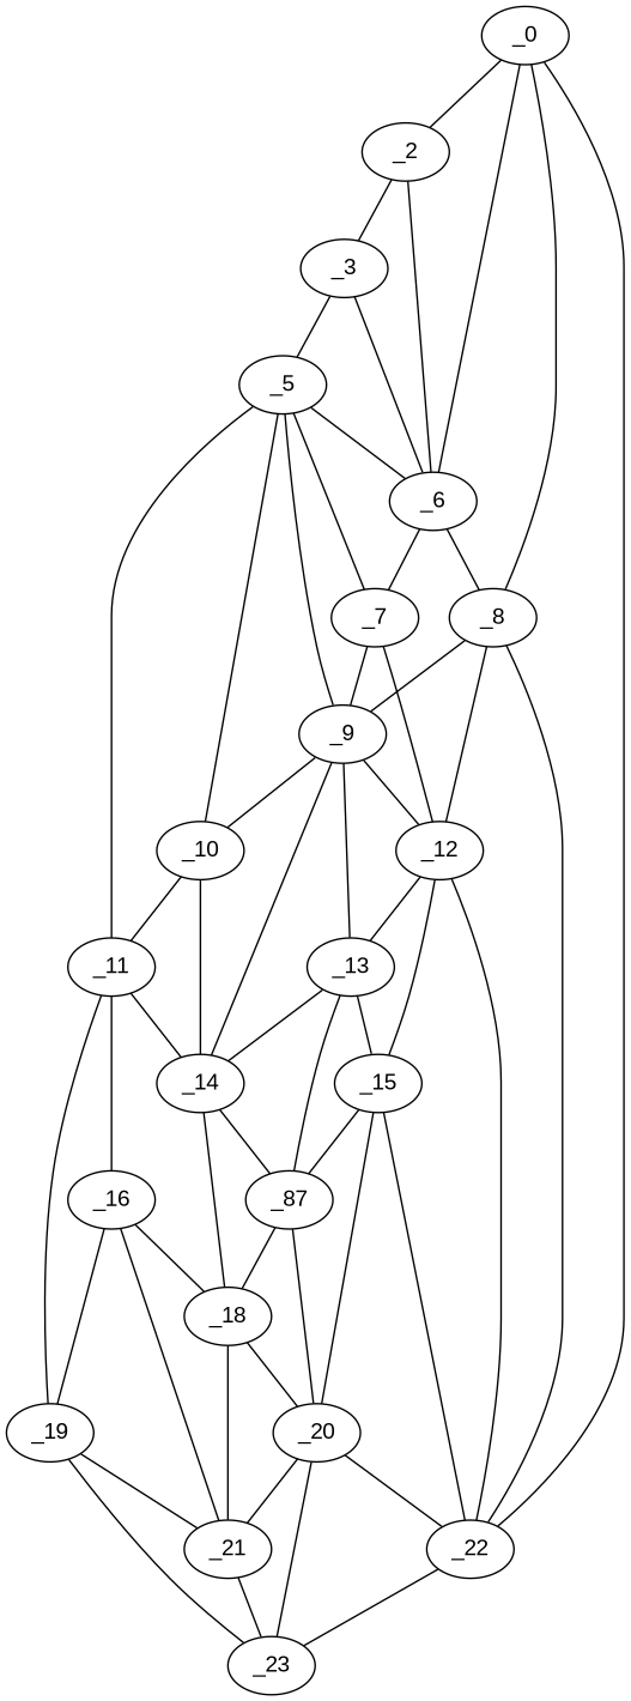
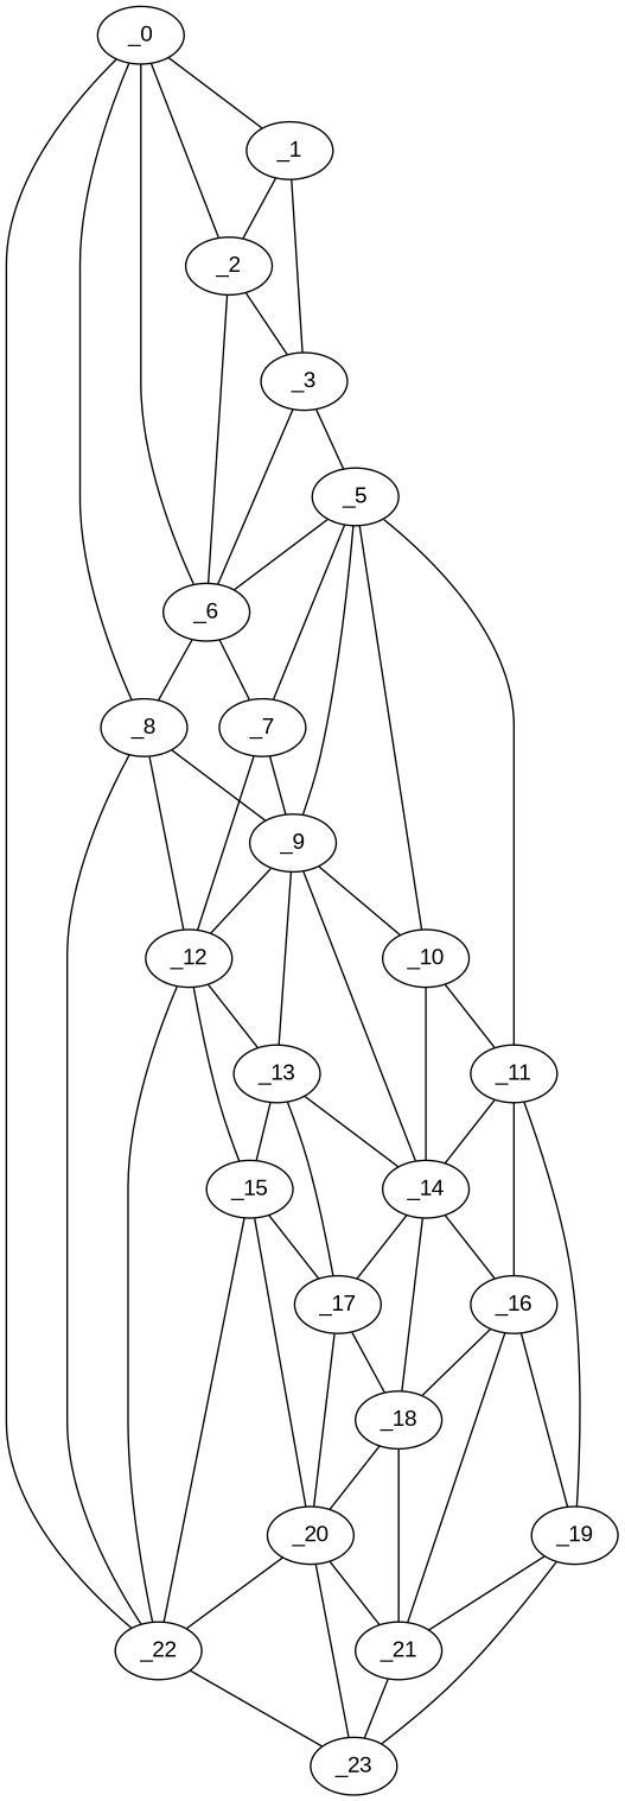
  graph {
    fontname="Liberation Sans"
    node [fontname="Liberation Sans" x=47 y=67]
    edge [fontname="Liberation Sans" valence=2]
    _0 [x=4 y=77]
+   _1 [x=5]
    _2 [x=12 y=65]
    _6 [x=21]
    _8 [y=68]
    _22 [x=120 y=92]
    _3 [x=14 y=55]
    _7 [y=64]
    _9 [x=73 y=45]
    _12 [x=92 y=76]
    _23 [x=127 y=73]
    _5 [x=20 y=41]
    _10 [x=78 y=39]
    _13 [x=98 y=70]
    _14 [x=104 y=58]
    _15 [x=110 y=78]
    _11 [x=81 y=37]
    _16 [x=111 y=44]
    _19 [x=117 y=37]
-   _17 [x=111 y=74 label=_87]
+   _17 [x=111 y=74]
    _18 [x=113 y=59]
    _21 [x=120 y=52]
    _20 [x=118 y=72]
+   _0 -- _1 [valence=1]
    _0 -- _2
    _0 -- _6
    _0 -- _8 [valence=1]
    _0 -- _22 [valence=1]
+   _1 -- _2
+   _1 -- _3
    _2 -- _6
    _2 -- _3
    _6 -- _8
    _6 -- _7
    _8 -- _22
    _8 -- _9
    _8 -- _12 [valence=1]
    _22 -- _23 [valence=1]
    _3 -- _6
    _3 -- _5 [valence=1]
    _7 -- _9 [valence=1]
    _7 -- _12
    _9 -- _12
    _9 -- _10 [valence=1]
    _9 -- _13 [valence=1]
    _9 -- _14
    _12 -- _22 [valence=1]
    _12 -- _13
    _12 -- _15 [valence=1]
    _5 -- _6
    _5 -- _7 [valence=1]
    _5 -- _9
    _5 -- _10
    _5 -- _11 [valence=1]
    _10 -- _14
    _10 -- _11 [valence=1]
    _13 -- _14 [valence=1]
    _13 -- _15 [valence=1]
    _13 -- _17
+   _14 -- _16
    _14 -- _17
    _14 -- _18
    _15 -- _22
    _15 -- _17
    _15 -- _20 [valence=1]
    _11 -- _14
    _11 -- _16 [valence=1]
    _11 -- _19 [valence=1]
    _16 -- _19 [valence=1]
    _16 -- _18 [valence=1]
    _16 -- _21
    _19 -- _23 [valence=1]
    _19 -- _21
    _17 -- _18 [valence=1]
    _17 -- _20
    _18 -- _21 [valence=1]
    _18 -- _20
    _21 -- _23
    _20 -- _22
    _20 -- _23 [valence=1]
    _20 -- _21
  }
